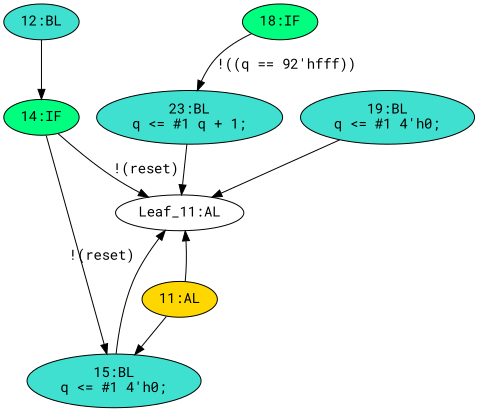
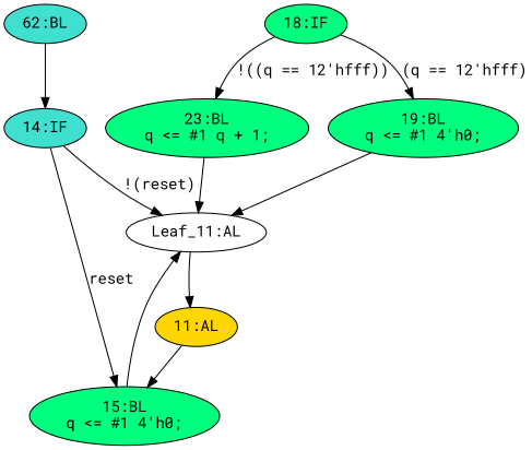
  strict digraph {
    fontname="Roboto Mono"
    node [fillcolor=turquoise fontname="Roboto Mono" statements="[]" style=filled typ=Block]
    edge [cond="[]" fontname="Roboto Mono" lineno=None]
-   n1 [ast="<pyverilog.vparser.ast.Block object at 0x7f8859d63610>" label="19:BL\nq <= #1 4'h0;" statements="[<pyverilog.vparser.ast.NonblockingSubstitution object at 0x7f8859d0ecd0>]"]
+   n1 [ast="<pyverilog.vparser.ast.Block object at 0x7f8859d63610>" fillcolor=springgreen label="19:BL\nq <= #1 4'h0;" statements="[<pyverilog.vparser.ast.NonblockingSubstitution object at 0x7f8859d0ecd0>]"]
    n2 [def_var="['q']" label="Leaf_11:AL" fillcolor="" statements="" style="" typ=""]
    n3 [ast="<pyverilog.vparser.ast.Always object at 0x7f8859df5e10>" clk_sens=True fillcolor=gold label="11:AL" sens="['clk', 'reset']" typ=Always use_var="['reset', 'q']"]
-   n4 [ast="<pyverilog.vparser.ast.Block object at 0x7f8859df5690>" label="15:BL\nq <= #1 4'h0;" statements="[<pyverilog.vparser.ast.NonblockingSubstitution object at 0x7f8859d16750>]"]
+   n4 [ast="<pyverilog.vparser.ast.Block object at 0x7f8859df5690>" fillcolor=springgreen label="15:BL\nq <= #1 4'h0;" statements="[<pyverilog.vparser.ast.NonblockingSubstitution object at 0x7f8859d16750>]"]
    n5 [ast="<pyverilog.vparser.ast.IfStatement object at 0x7f8859d71150>" fillcolor=springgreen label="18:IF" typ=IfStatement]
-   n6 [ast="<pyverilog.vparser.ast.Block object at 0x7f8859d0ebd0>" label="23:BL\nq <= #1 q + 1;" statements="[<pyverilog.vparser.ast.NonblockingSubstitution object at 0x7f8859d7d4d0>]"]
-   n7 [ast="<pyverilog.vparser.ast.Block object at 0x7f8859df5790>" label="12:BL"]
-   n8 [ast="<pyverilog.vparser.ast.IfStatement object at 0x7f8859d16bd0>" fillcolor=springgreen label="14:IF" typ=IfStatement]
+   n6 [ast="<pyverilog.vparser.ast.Block object at 0x7f8859d0ebd0>" fillcolor=springgreen label="23:BL\nq <= #1 q + 1;" statements="[<pyverilog.vparser.ast.NonblockingSubstitution object at 0x7f8859d7d4d0>]"]
+   n7 [ast="<pyverilog.vparser.ast.Block object at 0x7f8859df5790>" label="62:BL"]
+   n8 [ast="<pyverilog.vparser.ast.IfStatement object at 0x7f8859d16bd0>" label="14:IF" typ=IfStatement]
    n1 -> n2
-   n3 -> n2 [cond="" lineno=""]
+   n2 -> n3 [cond="" lineno=""]
    n3 -> n4
    n4 -> n2
-   n5 -> n6 [cond="['q']" label="!((q == 92'hfff))" lineno=18]
+   n5 -> n1 [cond="['q']" label="(q == 12'hfff)" lineno=18]
+   n5 -> n6 [cond="['q']" label="!((q == 12'hfff))" lineno=18]
    n6 -> n2
    n7 -> n8
    n8 -> n2 [cond="['reset']" label="!(reset)" lineno=14]
-   n8 -> n4 [cond="['reset']" label="!(reset)" lineno=14]
+   n8 -> n4 [cond="['reset']" label=reset lineno=14]
  }
